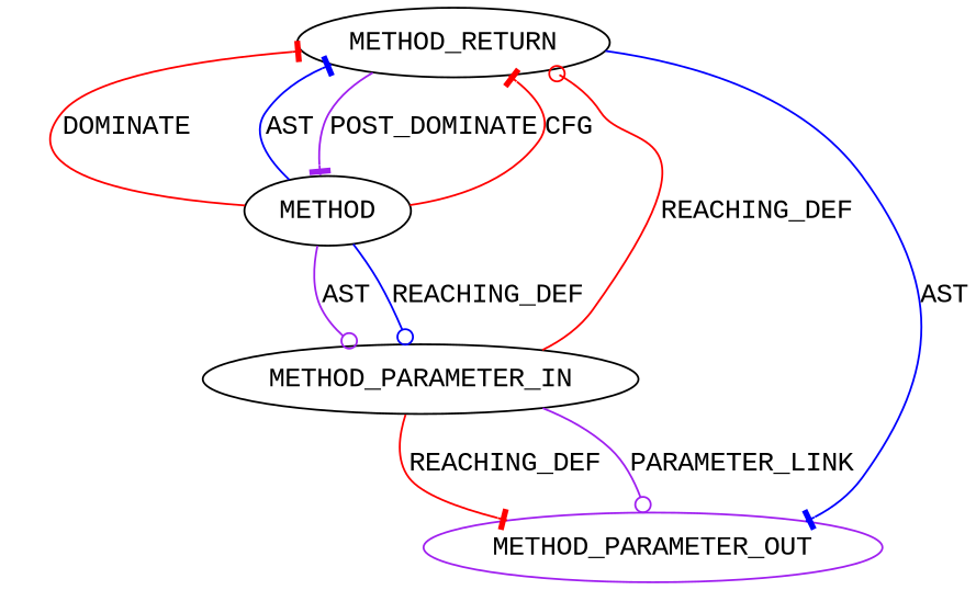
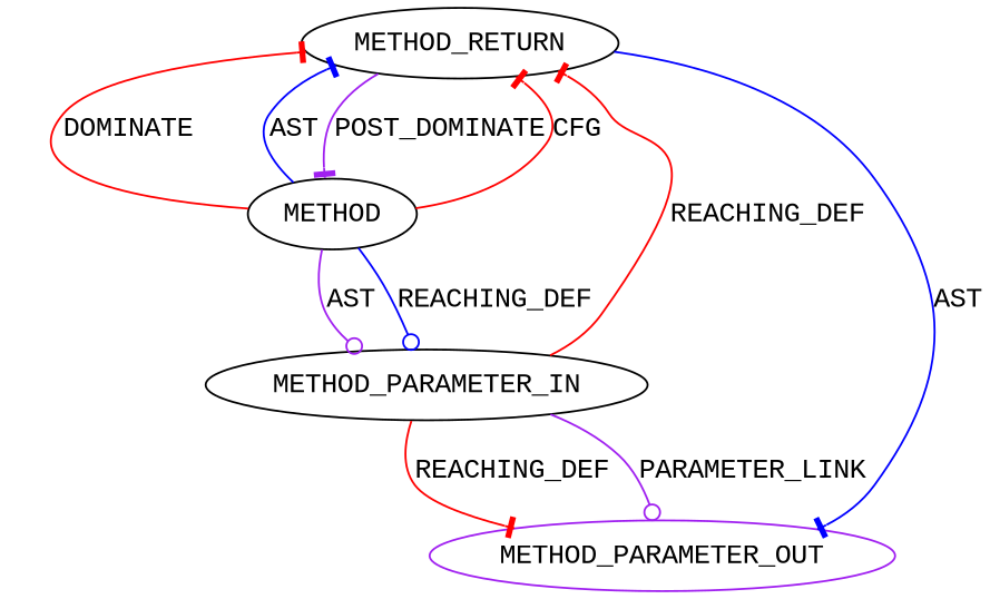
  digraph {
    fontname="Liberation Mono"
    node [CODE="struct socket *sock" COLUMN_NUMBER=6 EVALUATION_STRATEGY=BY_VALUE LINE_NUMBER=170 ORDER=1 TYPE_FULL_NAME="socket*" color=black fontname="Liberation Mono" NAME=sock]
    edge [arrowhead=tee color=red fontname="Liberation Mono"]
    n1 [CODE=RET ORDER=3 TYPE_FULL_NAME=void label=METHOD_RETURN NAME=""]
    n2 [AST_PARENT_FULL_NAME="tls.h:<global>" AST_PARENT_TYPE=TYPE_DECL CODE="void tls_device_splice_eof(struct socket *sock);" COLUMN_NUMBER_END=47 FILENAME="tls.h" FULL_NAME=tls_device_splice_eof IS_EXTERNAL=false LINE_NUMBER_END=170 NAME=tls_device_splice_eof ORDER=37 SIGNATURE="void tls_device_splice_eof (socket*)" label=METHOD EVALUATION_STRATEGY="" TYPE_FULL_NAME=""]
    n3 [COLUMN_NUMBER=28 INDEX=1 IS_VARIADIC=false color=purple label=METHOD_PARAMETER_OUT]
    n4 [COLUMN_NUMBER=28 INDEX=1 IS_VARIADIC=false label=METHOD_PARAMETER_IN]
    n1 -> n2 [color=purple label=POST_DOMINATE]
    n1 -> n3 [color=blue label=AST]
    n2 -> n1 [label=CFG]
    n2 -> n1 [label=DOMINATE]
    n2 -> n1 [color=blue label=AST]
    n2 -> n4 [arrowhead=odot color=blue label=REACHING_DEF]
    n2 -> n4 [arrowhead=odot color=purple label=AST]
-   n4 -> n1 [VARIABLE=sock arrowhead=odot label=REACHING_DEF]
+   n4 -> n1 [VARIABLE=sock label=REACHING_DEF]
    n4 -> n3 [arrowhead=odot color=purple label=PARAMETER_LINK]
    n4 -> n3 [VARIABLE=sock label=REACHING_DEF]
  }
